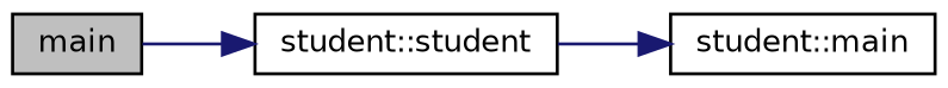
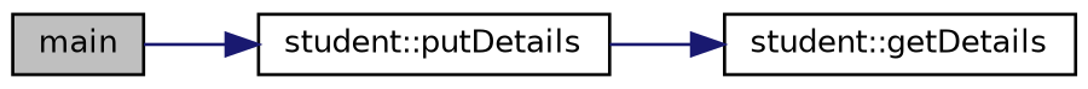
  digraph {
    rankdir=LR
    node [color=black fillcolor=white fontname=Helvetica fontsize=10 shape=record style=filled]
    edge [color=midnightblue fontname=Helvetica fontsize=10 labelfontname=Helvetica labelfontsize=10 style=solid]
    n1 [fillcolor=grey75 fontcolor=black height=0.2 label=main width=0.4]
-   n2 [height=0.2 label="student::student" width=0.4]
-   n3 [height=0.2 label="student::main" width=0.4]
+   n2 [height=0.2 label="student::putDetails" width=0.4]
+   n3 [height=0.2 label="student::getDetails" width=0.4]
    n1 -> n2
    n2 -> n3
  }
